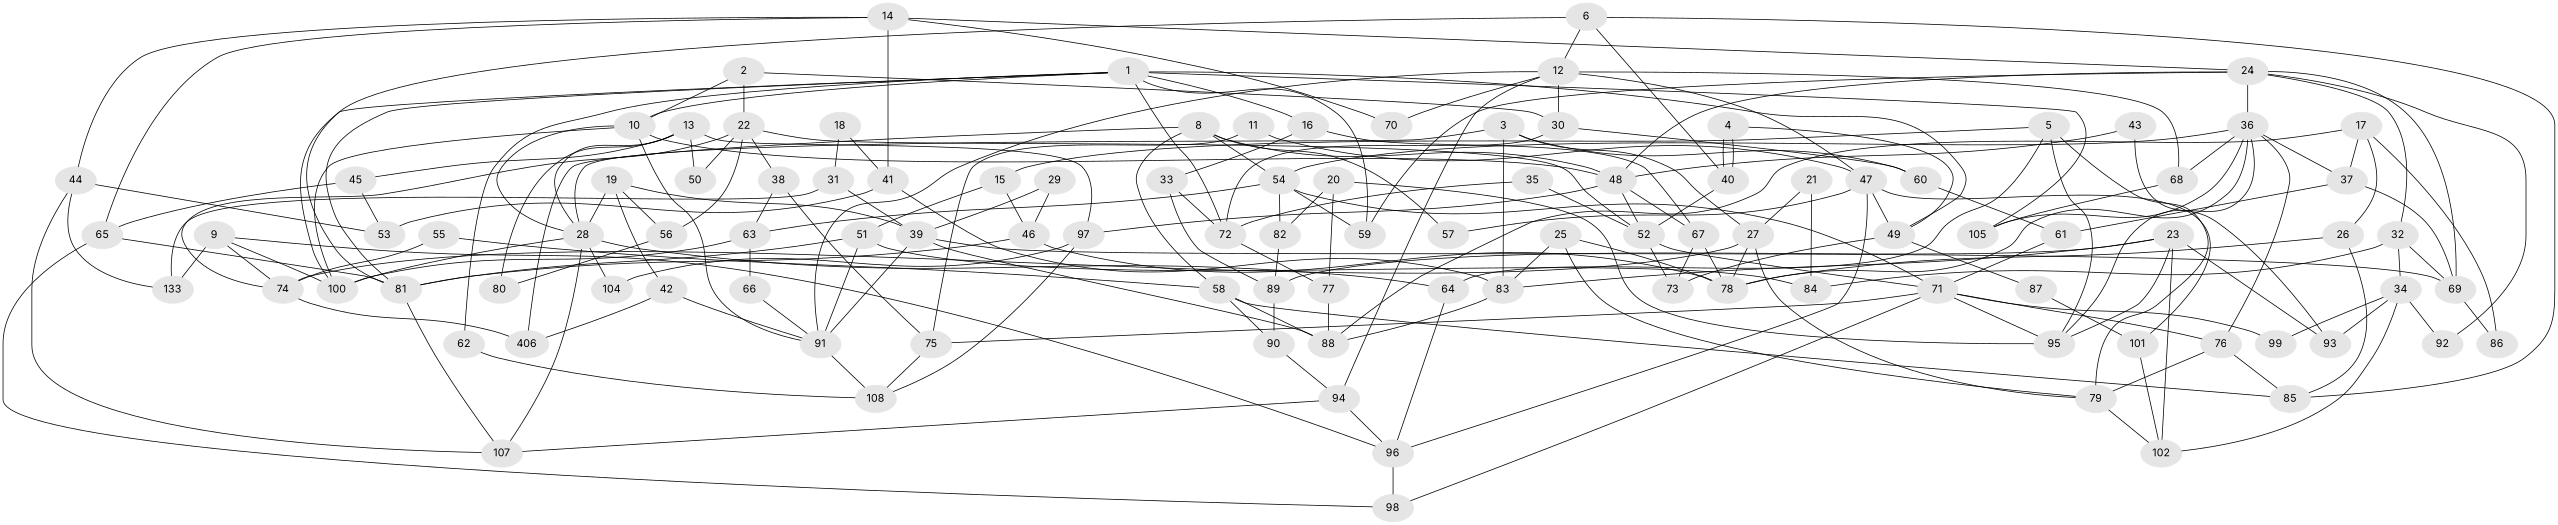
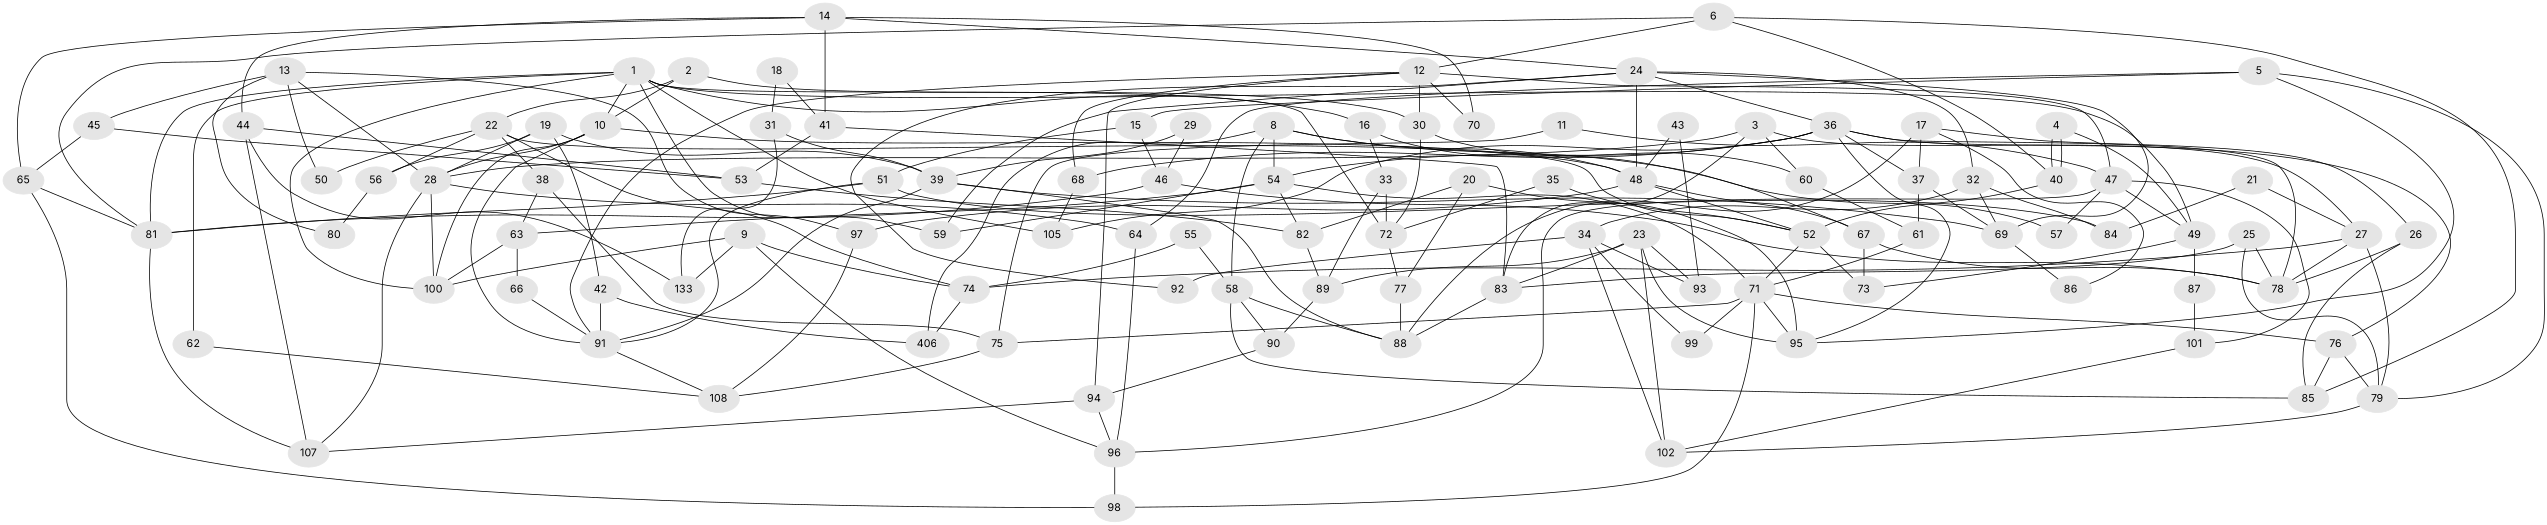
  graph {
    fontname=Inter
    node [color=gray90 fontname=Inter style=filled]
    edge [fontname=Inter]
    1
    10
    16
    49
    59
    62
    72
    81
    100
    105
    28
    48
    91
    33
    67
    73
    87
    61
    71
    108
    77
    107
    2
    22
    30
    74
    50
    56
    38
    52
    60
    3
    27
    83
    79
    78
    64
-   104
    88
    4
    40
    5
    15
    95
    46
    51
    96
    102
    6
    12
    85
    47
    68
    70
    94
    9
    n57 [label=133]
    45
    65
    53
    69
    86
    8
    54
    57
    58
    n67 [label=406]
    97
    82
    63
    90
    98
    11
    75
    101
    13
    80
    14
    24
    41
    44
    32
    36
    92
    84
    89
    17
    26
    37
    18
    31
    39
    19
    42
    20
    21
    23
    93
    34
    76
    25
    29
    99
    35
    66
    43
    55
    1 -- 10
    1 -- 16
    1 -- 49
    1 -- 59
    1 -- 62
    1 -- 72
    1 -- 81
    1 -- 100
    1 -- 105
    10 -- 100
    10 -- 28
    10 -- 48
    10 -- 91
    16 -- 33
    16 -- 67
    49 -- 73
    49 -- 87
    62 -- 108
    72 -- 77
    81 -- 107
    28 -- 100
    28 -- 107
    28 -- 64
-   28 -- 104
    48 -- 67
    48 -- 52
    48 -- 97
    91 -- 108
    33 -- 72
    33 -- 89
    67 -- 73
    67 -- 78
    87 -- 101
    61 -- 71
    71 -- 95
    71 -- 98
    71 -- 75
    71 -- 76
    71 -- 99
    77 -- 88
    2 -- 10
    2 -- 22
    2 -- 30
    22 -- 74
    22 -- 50
    22 -- 56
    22 -- 38
    22 -- 52
    30 -- 72
    30 -- 60
    74 -- n67
    56 -- 80
    38 -- 63
    38 -- 75
    52 -- 73
    52 -- 71
    60 -- 61
    3 -- 28
    3 -- 60
    3 -- 27
    3 -- 83
    27 -- 74
    27 -- 79
    27 -- 78
    83 -- 88
    79 -- 102
    64 -- 96
    4 -- 49
    4 -- 40
    4 -- 40
    40 -- 52
    5 -- 79
    5 -- 64
    5 -- 15
    5 -- 95
    15 -- 46
    15 -- 51
    46 -- 81
    46 -- 78
    51 -- 81
    51 -- 91
    51 -- 84
    96 -- 98
    6 -- 81
    6 -- 40
    6 -- 12
    6 -- 85
    12 -- 91
    12 -- 30
    12 -- 47
    12 -- 68
    12 -- 70
    12 -- 94
    47 -- 49
    47 -- 96
    47 -- 57
    47 -- 101
    68 -- 105
    94 -- 107
    94 -- 96
    9 -- 100
    9 -- 74
    9 -- 96
    9 -- n57
    45 -- 65
    45 -- 53
    65 -- 81
    65 -- 98
+   53 -- 82
    69 -- 86
    8 -- 48
    8 -- 54
    8 -- 57
    8 -- 58
    8 -- n67
    54 -- 59
    54 -- 71
    54 -- 82
    54 -- 63
    58 -- 88
    58 -- 85
    58 -- 90
    97 -- 108
-   97 -- 104
    82 -- 89
    63 -- 100
    63 -- 66
    90 -- 94
    11 -- 47
    11 -- 75
    75 -- 108
    101 -- 102
    13 -- 28
    13 -- 50
    13 -- 45
    13 -- 97
    13 -- 80
    14 -- 70
    14 -- 65
    14 -- 24
    14 -- 41
    14 -- 44
    24 -- 59
    24 -- 48
    24 -- 69
    24 -- 32
    24 -- 36
    24 -- 92
    41 -- 83
    41 -- 53
    44 -- 107
    44 -- n57
    44 -- 53
    32 -- 69
    32 -- 84
    32 -- 34
    36 -- 105
    36 -- 78
    36 -- 95
    36 -- 68
    36 -- 54
    36 -- 37
    36 -- 76
    89 -- 90
    17 -- 88
    17 -- 86
    17 -- 26
    17 -- 37
    26 -- 78
    26 -- 85
    37 -- 61
    37 -- 69
    18 -- 41
    18 -- 31
    31 -- n57
    31 -- 39
    39 -- 91
    39 -- 88
    39 -- 69
    19 -- 28
    19 -- 56
    19 -- 39
    19 -- 42
    42 -- 91
    42 -- n67
    20 -- 77
    20 -- 95
    20 -- 82
    21 -- 27
    21 -- 84
    23 -- 83
    23 -- 95
    23 -- 102
    23 -- 89
    23 -- 93
    34 -- 102
    34 -- 92
    34 -- 93
    34 -- 99
    76 -- 79
    76 -- 85
    25 -- 83
    25 -- 79
    25 -- 78
    29 -- 46
    29 -- 39
    35 -- 72
    35 -- 52
    66 -- 91
    43 -- 48
    43 -- 93
    55 -- 74
    55 -- 58
  }
